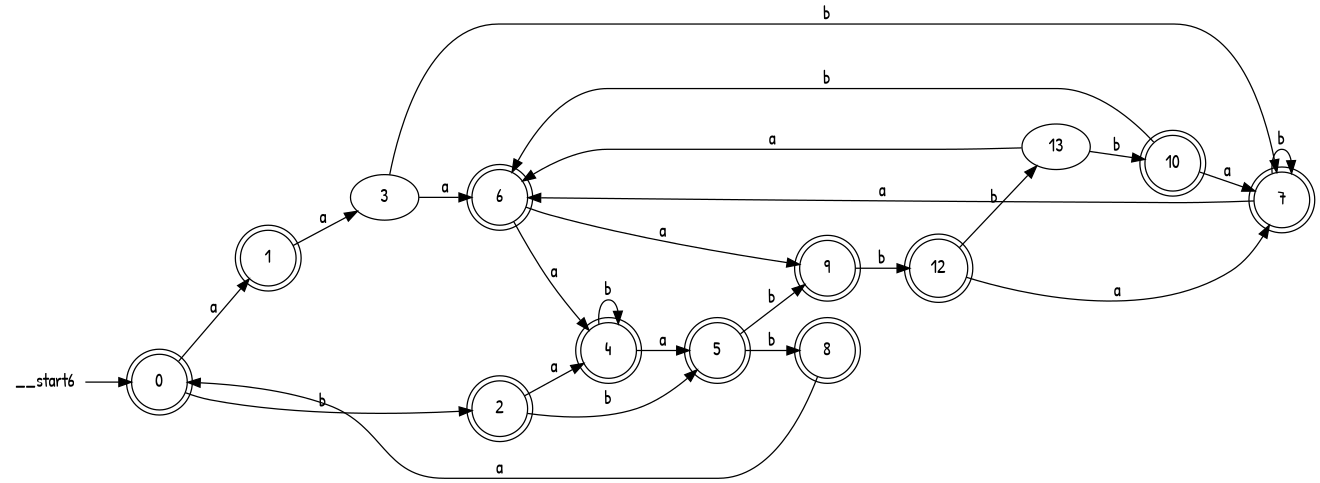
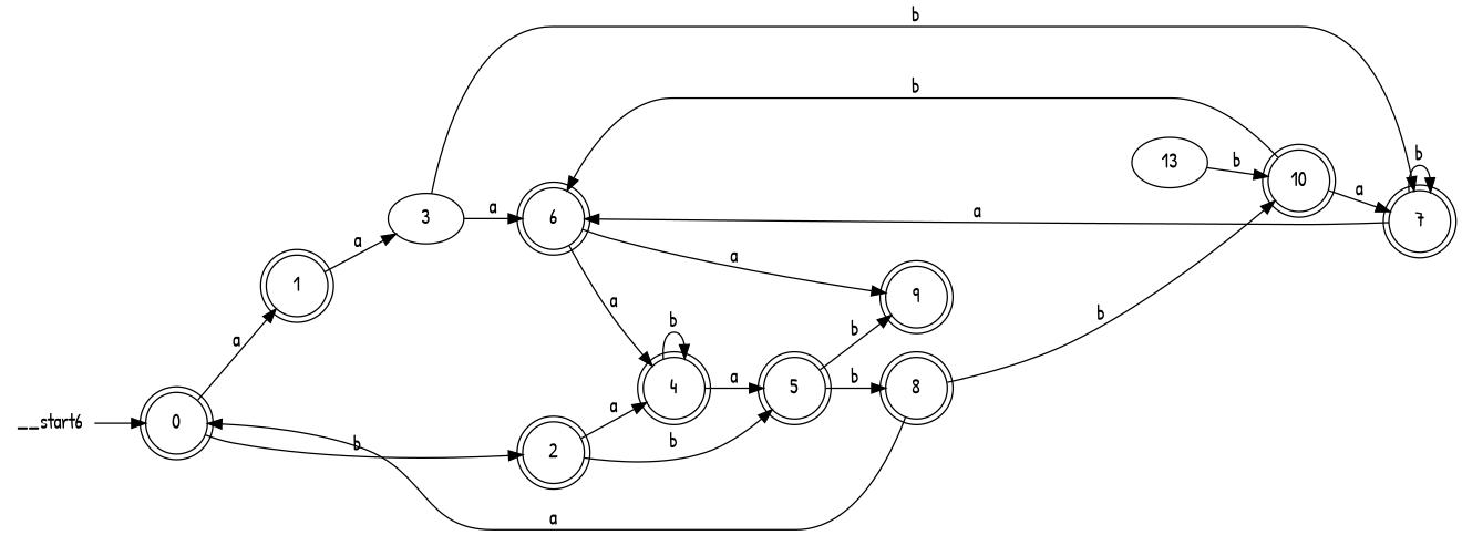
  digraph {
    fontname="Patrick Hand"
    rankdir=LR
    node [fontname="Patrick Hand" shape=doublecircle]
    edge [fontname="Patrick Hand"]
    n1 [label=__start6 shape=none]
    0
    1
    2
    3 [shape=""]
    4
    5
    6
    7
    8
    9
    10
-   12
    13 [shape=""]
    n1 -> 0
    0 -> 1 [label=a]
    0 -> 2 [label=b]
    1 -> 3 [label=a]
    2 -> 4 [label=a]
    2 -> 5 [label=b]
    3 -> 6 [label=a]
    3 -> 7 [label=b]
    4 -> 4 [label=b]
    4 -> 5 [label=a]
    5 -> 8 [label=b]
    5 -> 9 [label=b]
    6 -> 4 [label=a]
    6 -> 9 [label=a]
    7 -> 6 [label=a]
    7 -> 7 [label=b]
    8 -> 0 [label=a]
-   9 -> 12 [label=b]
+   8 -> 10 [label=b]
    10 -> 6 [label=b]
    10 -> 7 [label=a]
-   12 -> 7 [label=a]
-   12 -> 13 [label=b]
-   13 -> 6 [label=a]
    13 -> 10 [label=b]
  }
